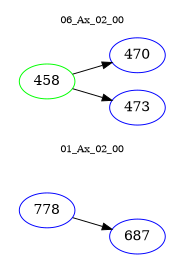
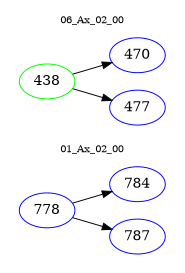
  digraph {
    rankdir=LR
    node [color=blue]
    edge [color=black]
    n1 [label=778]
-   n2 [label=687]
-   n4 [color=green label=458]
-   n5 [label=473]
+   n2 [label=787]
+   n3 [label=784]
+   n4 [color=green label=438]
+   n5 [label=477]
    n6 [label=470]
    subgraph cluster_1 {
      color=white
      fontsize=10
      label="01_Ax_02_00"
      n1
      n2
+     n3
    }
    subgraph cluster_2 {
      color=white
      fontsize=10
      label="06_Ax_02_00"
      n4
      n5
      n6
    }
    n1 -> n2
+   n1 -> n3
    n4 -> n5
    n4 -> n6
  }
